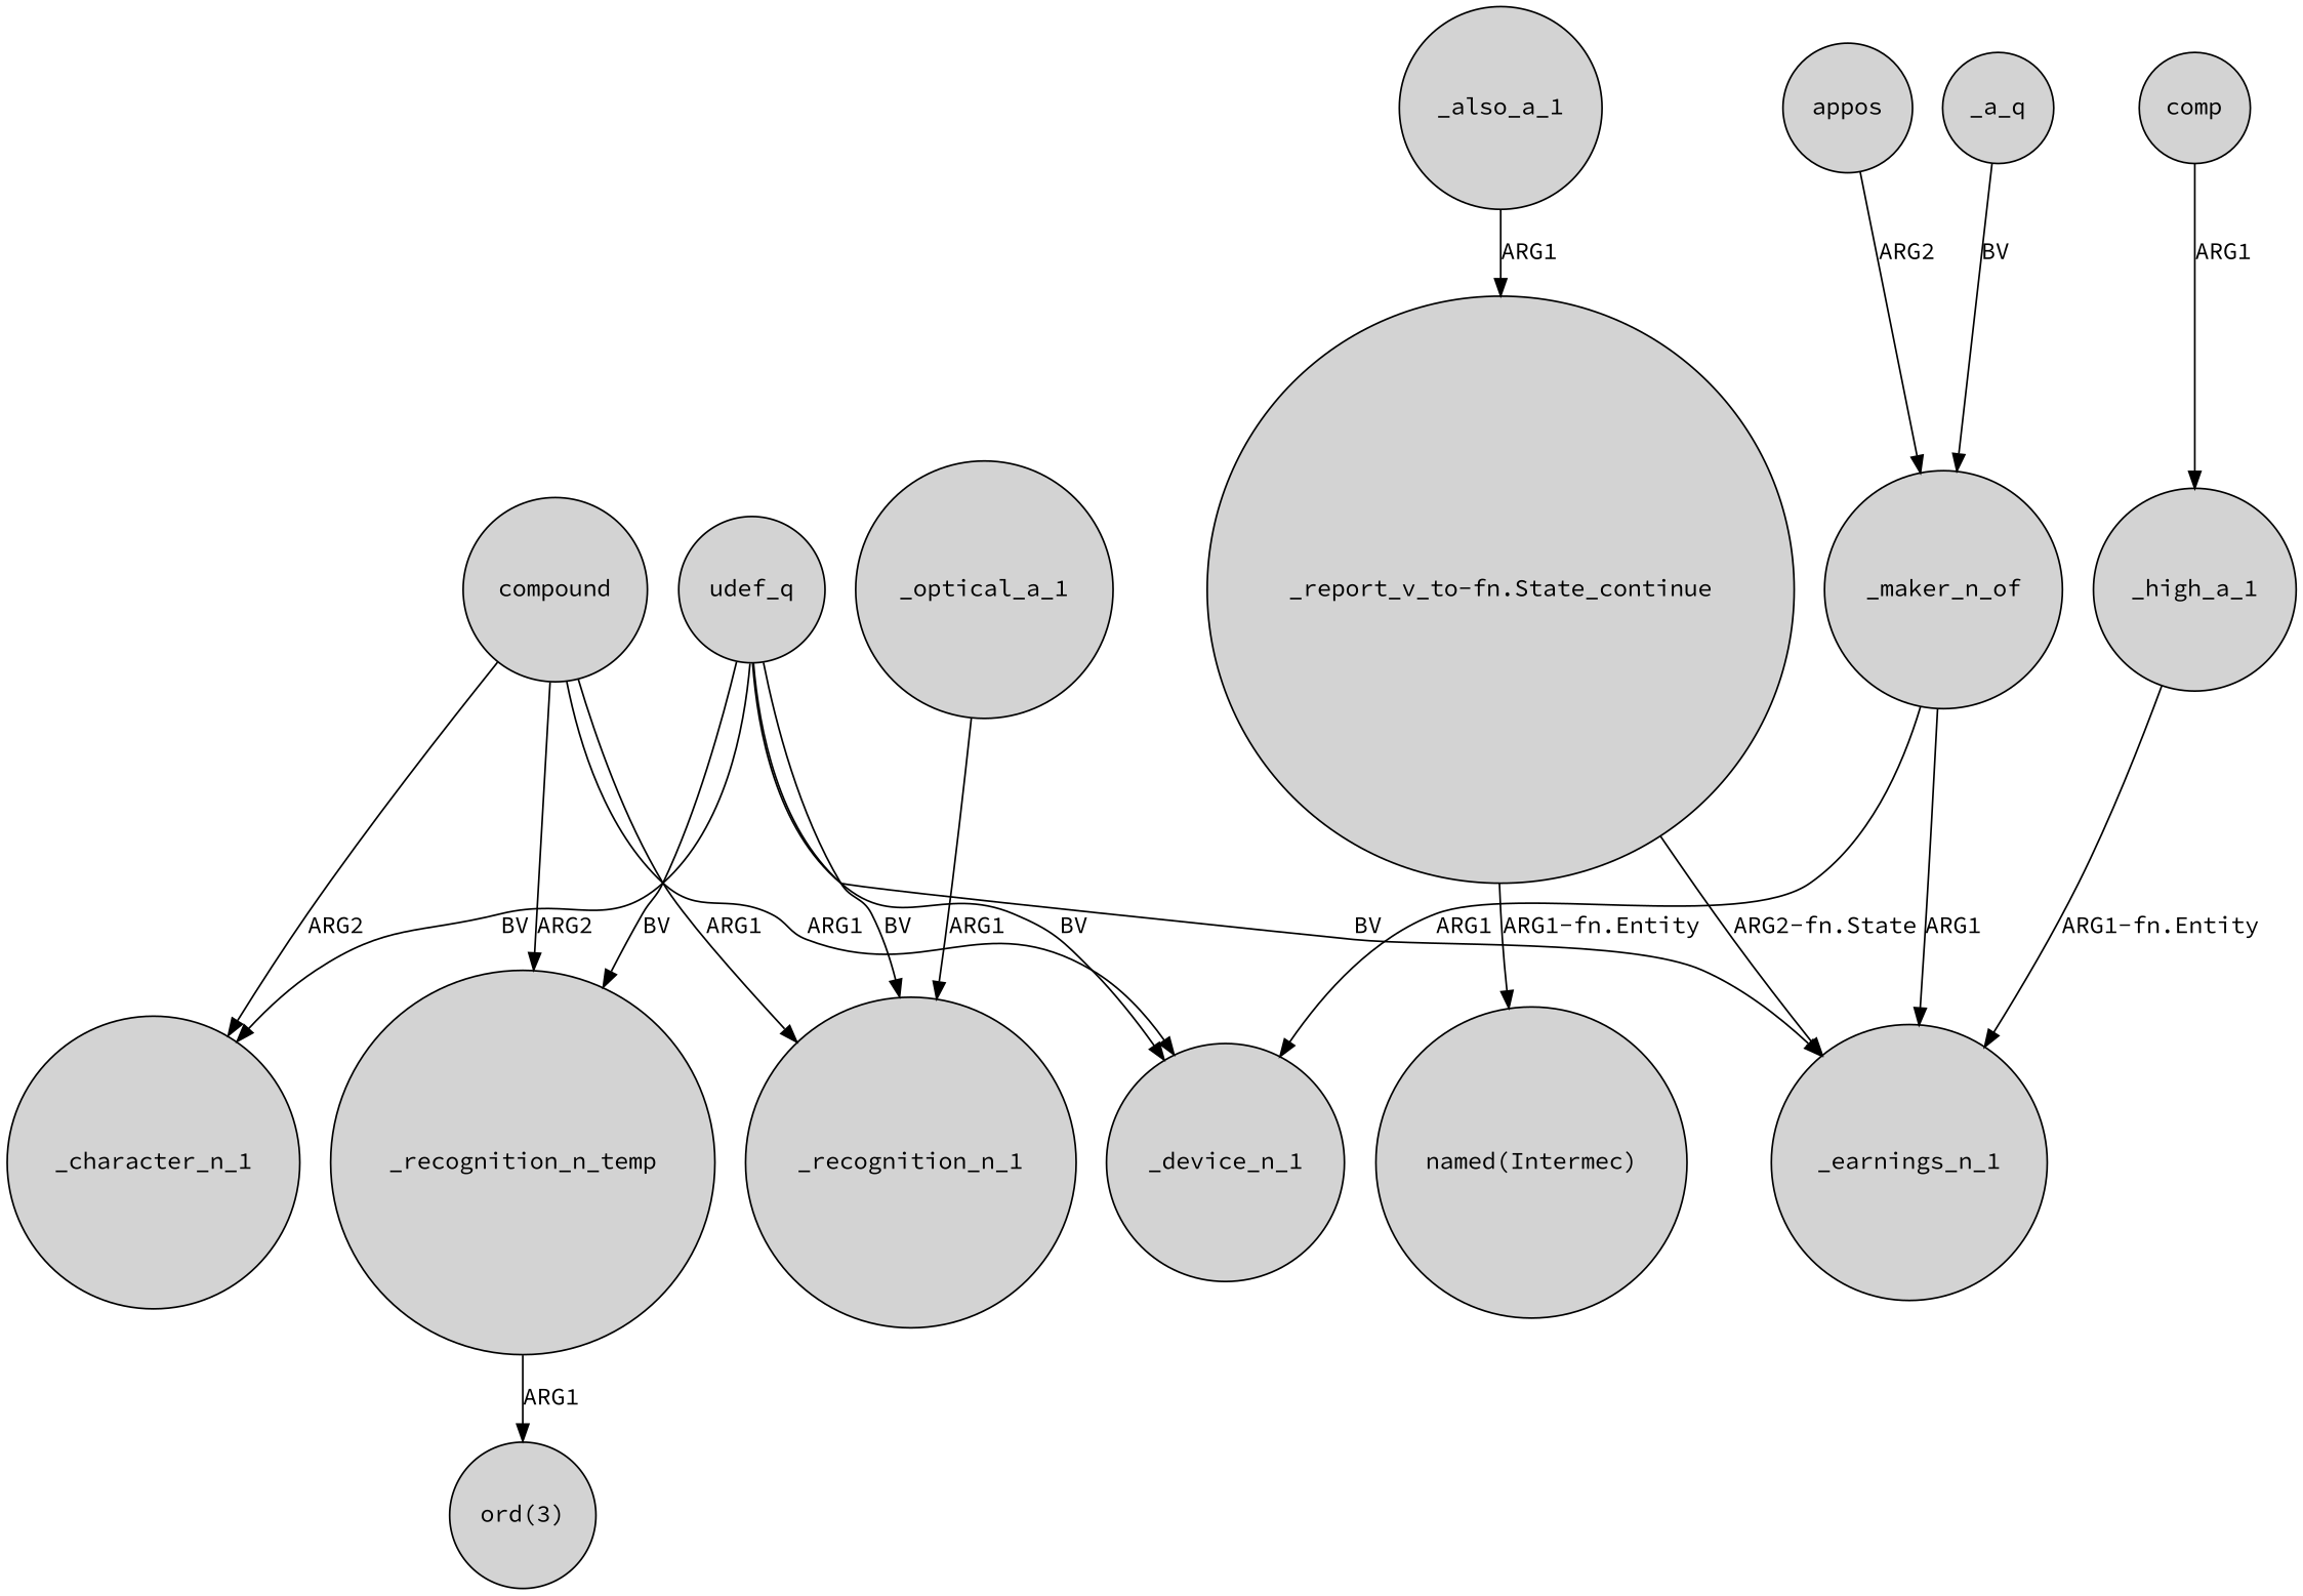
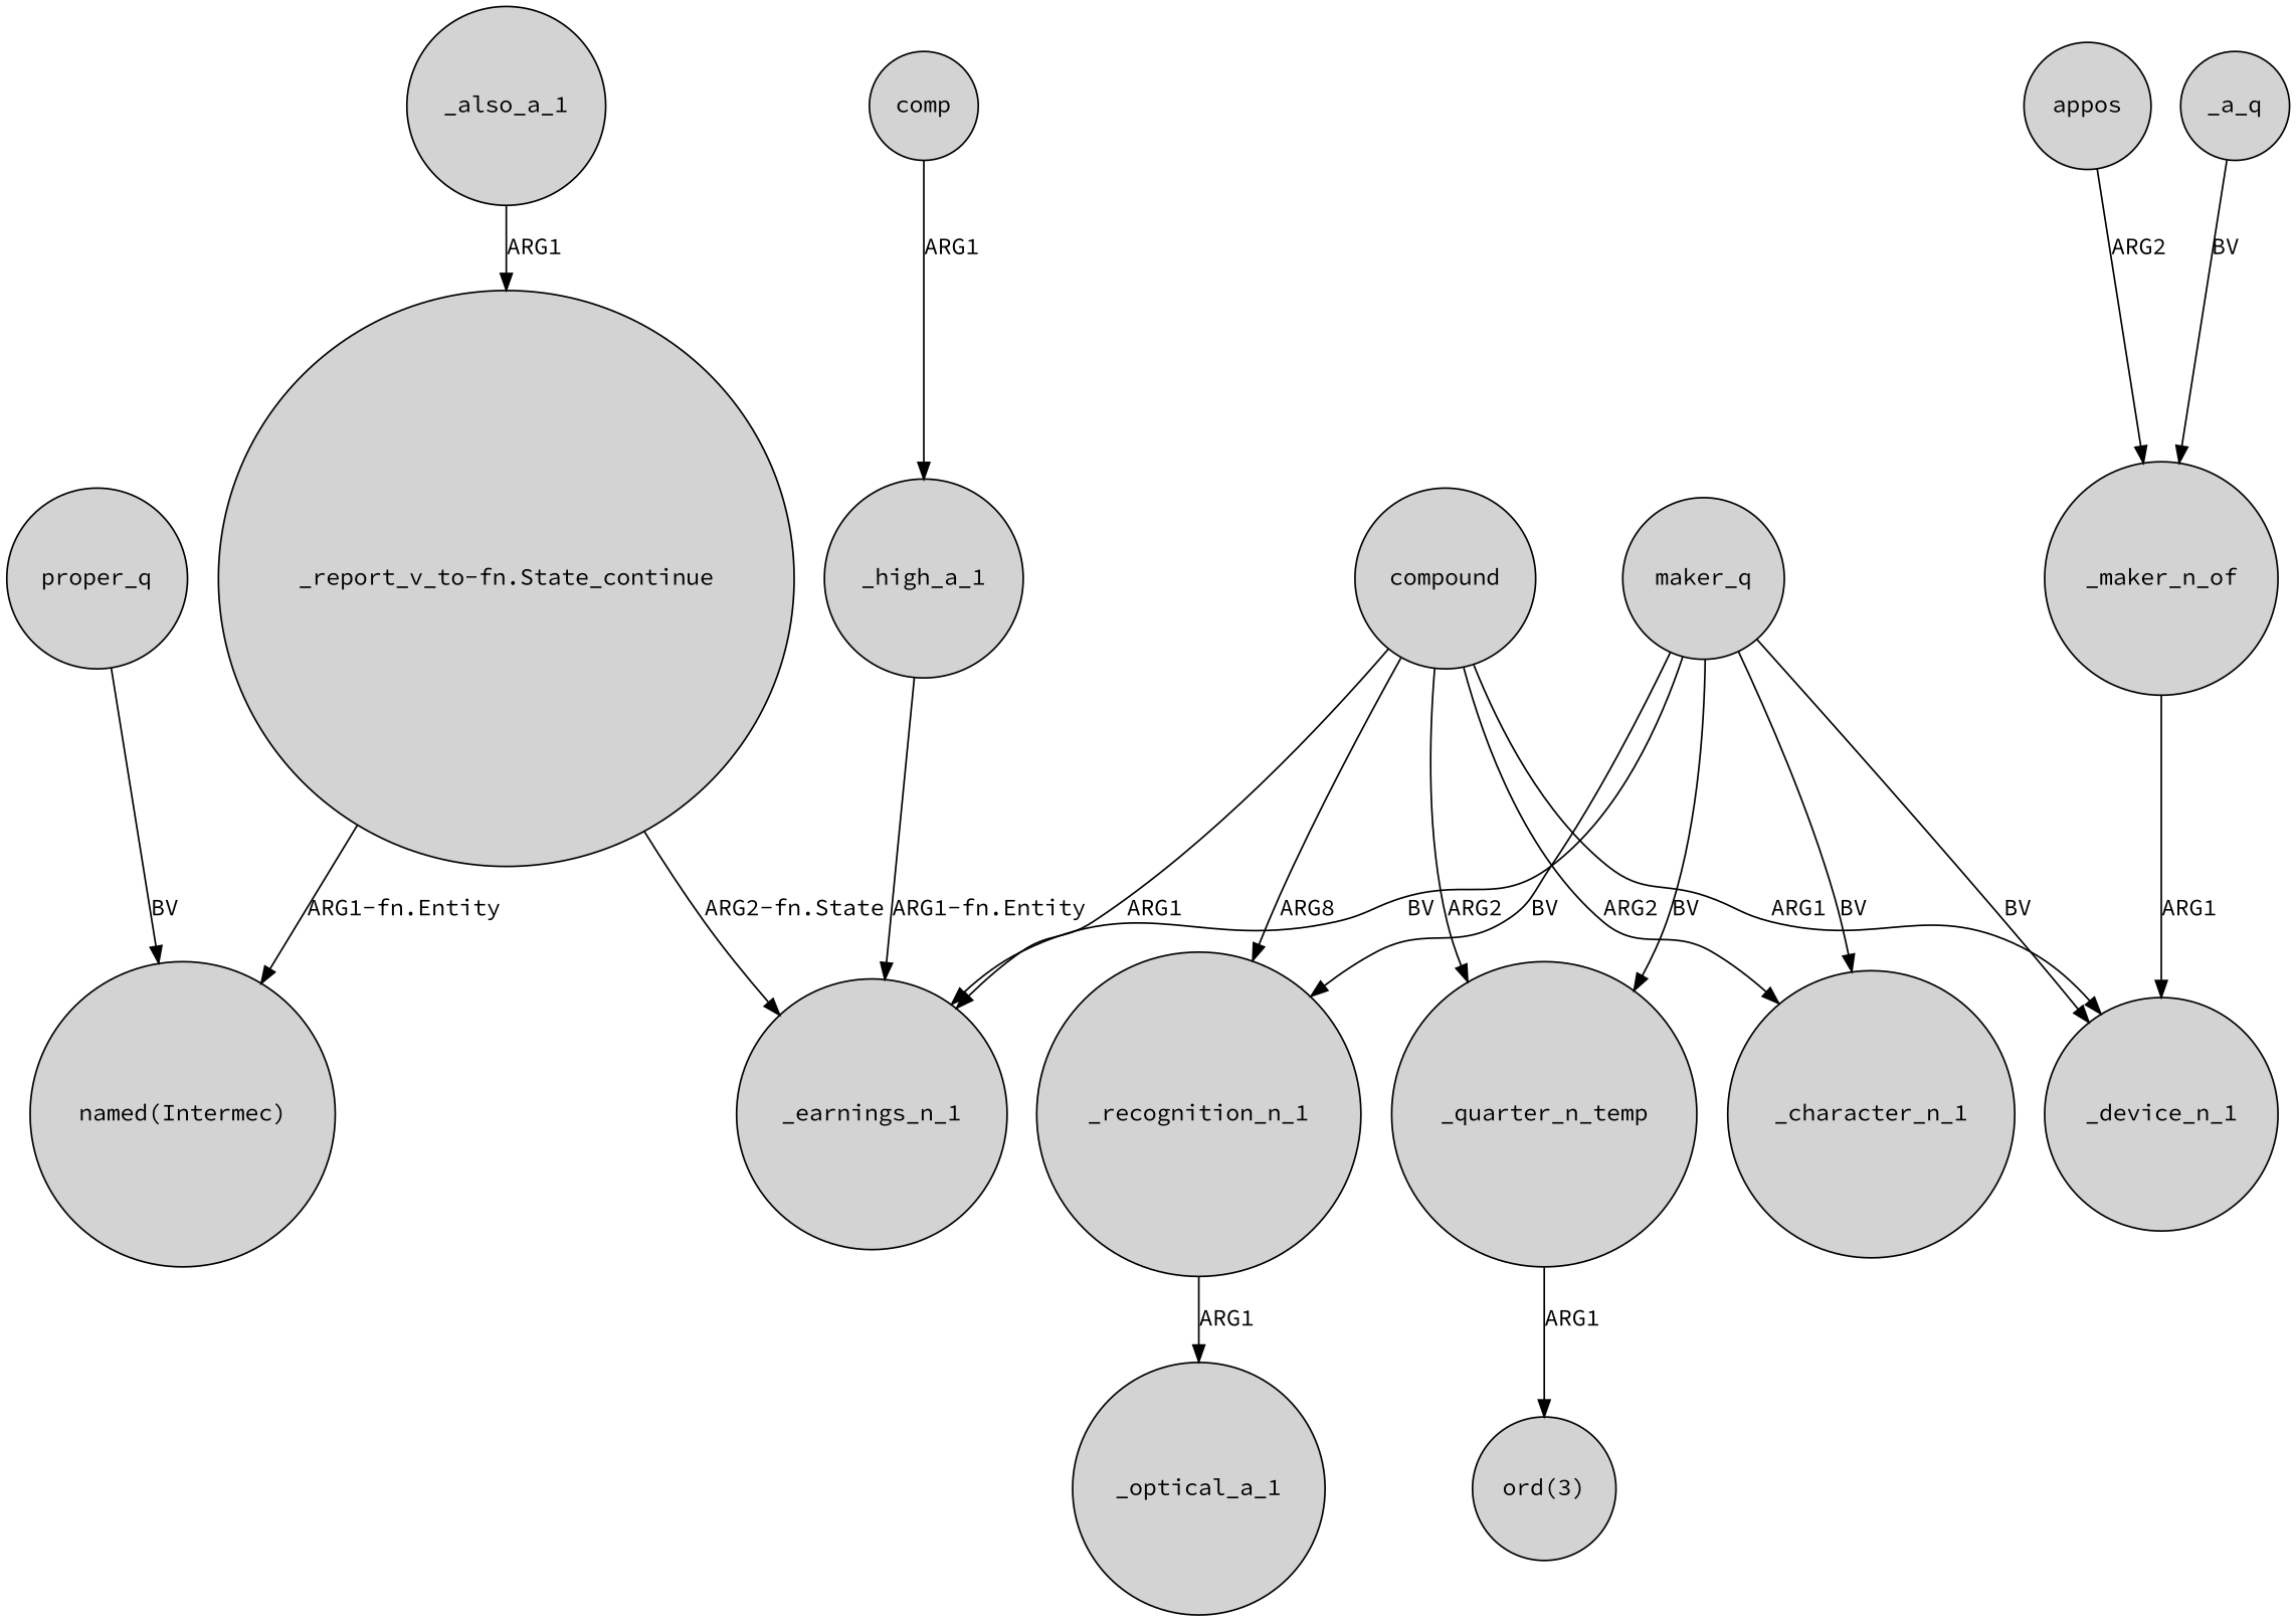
  digraph {
    fontname="Source Code Pro"
    node [fontname="Source Code Pro" shape=circle style=filled]
    edge [fontname="Source Code Pro"]
    compound
    _character_n_1
    _earnings_n_1
    _device_n_1
-   _quarter_n_temp [label=_recognition_n_temp]
+   _quarter_n_temp
    _recognition_n_1
    "ord(3)"
    "_report_v_to-fn.State_continue"
    "named(Intermec)"
-   udef_q
+   udef_q [label=maker_q]
    _also_a_1
    _optical_a_1
    _high_a_1
    _maker_n_of
    comp
    appos
+   proper_q
    _a_q
    compound -> _character_n_1 [label=ARG2]
-   _maker_n_of -> _earnings_n_1 [label=ARG1]
+   compound -> _earnings_n_1 [label=ARG1]
    compound -> _device_n_1 [label=ARG1]
    compound -> _quarter_n_temp [label=ARG2]
-   compound -> _recognition_n_1 [label=ARG1]
+   compound -> _recognition_n_1 [label=ARG8]
    _quarter_n_temp -> "ord(3)" [label=ARG1]
    "_report_v_to-fn.State_continue" -> _earnings_n_1 [label="ARG2-fn.State"]
    "_report_v_to-fn.State_continue" -> "named(Intermec)" [label="ARG1-fn.Entity"]
    udef_q -> _character_n_1 [label=BV]
    udef_q -> _earnings_n_1 [label=BV]
    udef_q -> _device_n_1 [label=BV]
    udef_q -> _quarter_n_temp [label=BV]
    udef_q -> _recognition_n_1 [label=BV]
    _also_a_1 -> "_report_v_to-fn.State_continue" [label=ARG1]
-   _optical_a_1 -> _recognition_n_1 [label=ARG1]
+   _recognition_n_1 -> _optical_a_1 [label=ARG1]
    _high_a_1 -> _earnings_n_1 [label="ARG1-fn.Entity"]
    _maker_n_of -> _device_n_1 [label=ARG1]
    comp -> _high_a_1 [label=ARG1]
    appos -> _maker_n_of [label=ARG2]
+   proper_q -> "named(Intermec)" [label=BV]
    _a_q -> _maker_n_of [label=BV]
  }
